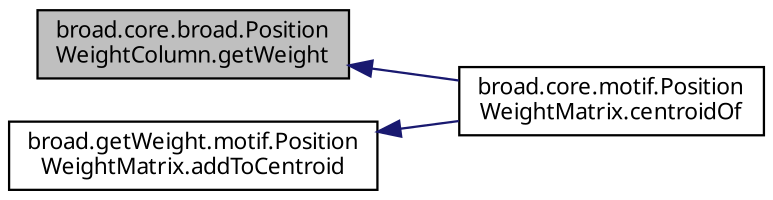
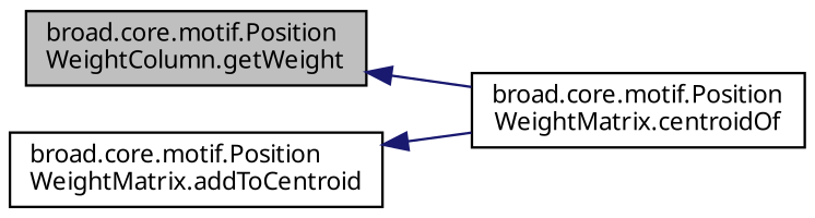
  digraph {
    fontname="Noto Sans"
    rankdir=LR
    node [color=black fillcolor=white fontname="Noto Sans" fontsize=10 shape=record style=filled]
    edge [color=midnightblue dir=back fontname="Noto Sans" fontsize=10 labelfontname=Helvetica labelfontsize=10 style=solid]
-   n1 [fillcolor=grey75 fontcolor=black height=0.2 label="broad.core.broad.Position\lWeightColumn.getWeight" width=0.4]
+   n1 [fillcolor=grey75 fontcolor=black height=0.2 label="broad.core.motif.Position\lWeightColumn.getWeight" width=0.4]
    n2 [height=0.2 label="broad.core.motif.Position\lWeightMatrix.centroidOf" width=0.4]
-   n3 [height=0.2 label="broad.getWeight.motif.Position\lWeightMatrix.addToCentroid" width=0.4]
+   n3 [height=0.2 label="broad.core.motif.Position\lWeightMatrix.addToCentroid" width=0.4]
    n1 -> n2
    n3 -> n2
  }
